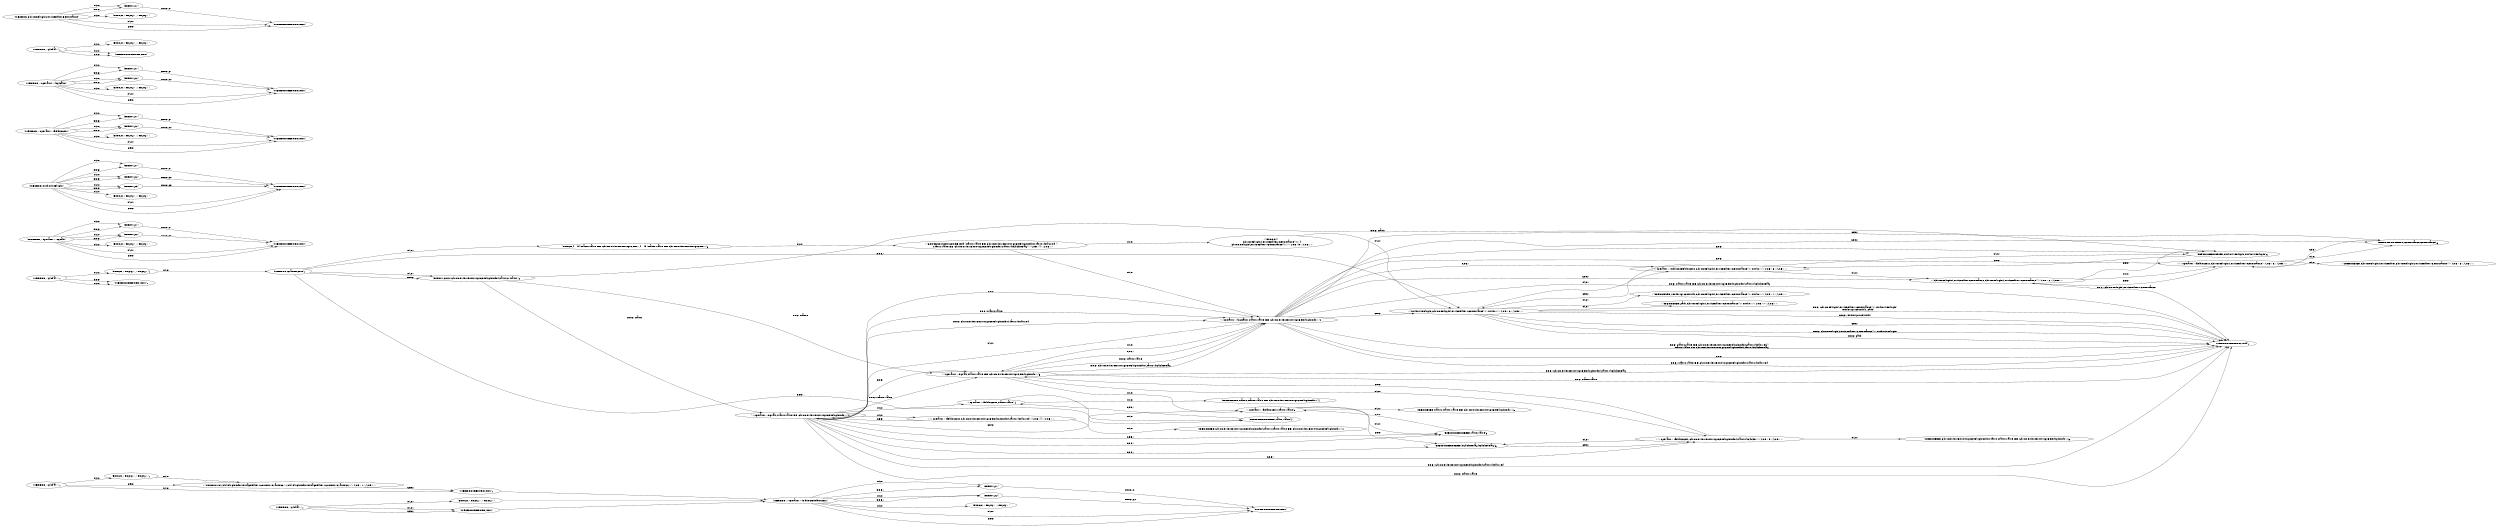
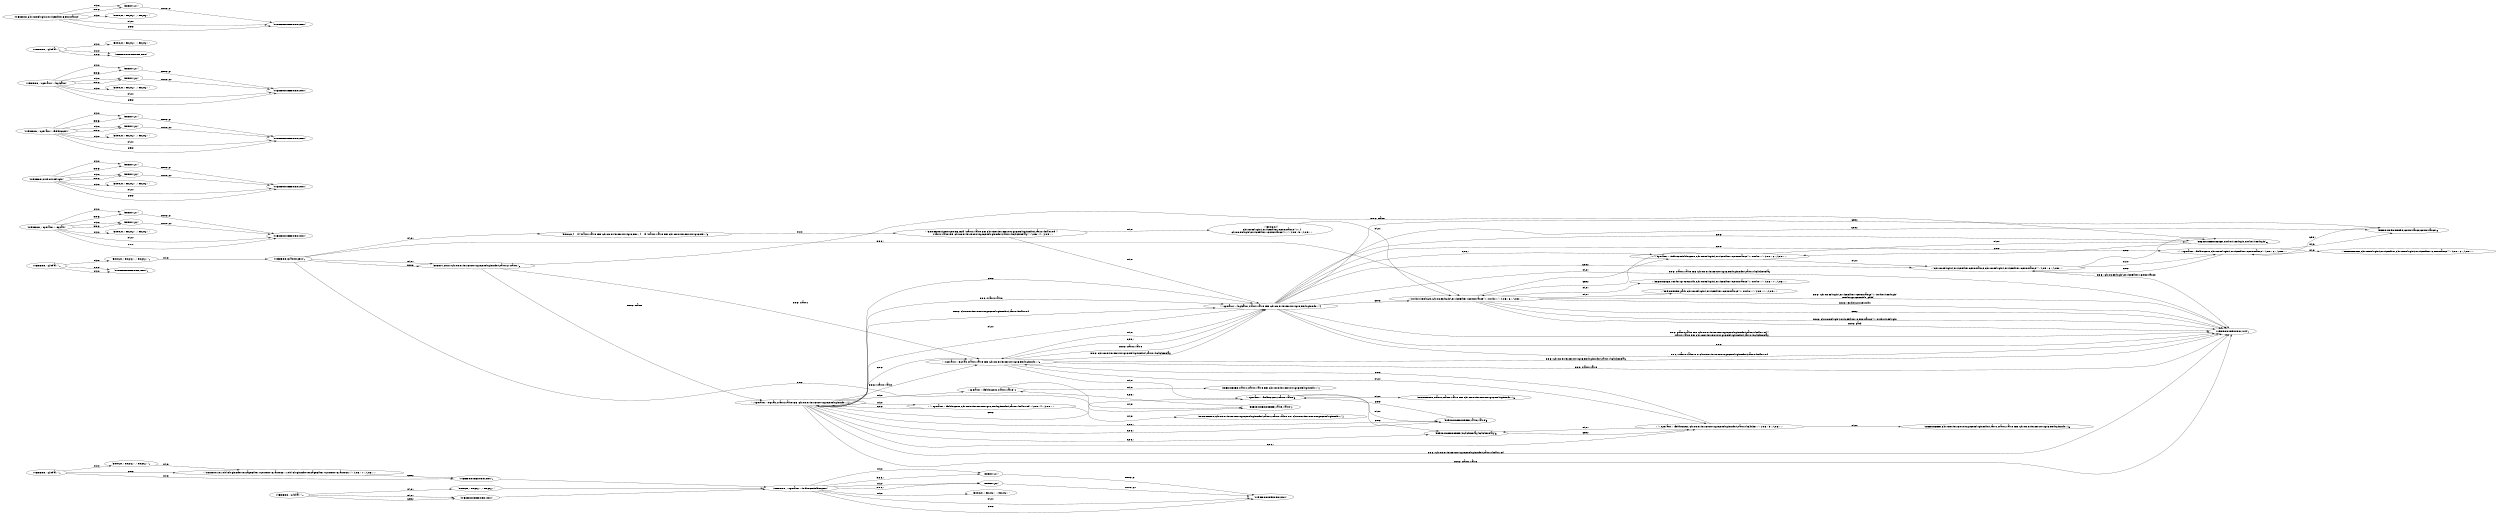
  digraph {
    rankdir=LR
    n1 [label=<(METHOD,&lt;operator&gt;.indirectFieldAccess)>]
    n2 [label=<(PARAM,p1)>]
    n3 [label=<(PARAM,p2)>]
    n4 [label=<(BLOCK,&lt;empty&gt;,&lt;empty&gt;)>]
    n5 [label=<(METHOD_RETURN,ANY)>]
    n6 [label=<(METHOD,&lt;global&gt;)<SUB>1</SUB>>]
    n7 [label=<(BLOCK,&lt;empty&gt;,&lt;empty&gt;)<SUB>1</SUB>>]
    n8 [label=<(METHOD_RETURN,ANY)<SUB>1</SUB>>]
    n9 [label=<(METHOD,GrantAccess)<SUB>1</SUB>>]
    n10 [label=<(PARAM,const ChromeViewHostMsg_GetPluginInfo_Status&amp; status)<SUB>2</SUB>>]
    n11 [label=<(BLOCK,{    if (status.value == ChromeViewHostMsg_GetP...,{    if (status.value == ChromeViewHostMsg_GetP...)<SUB>3</SUB>>]
    n12 [label=<(FIELD_IDENTIFIER,value,value)<SUB>4</SUB>>]
    n13 [label="<(AuthorizePlugin,ChromePluginServiceFilter::GetInstance()-&gt;Autho...)<SUB>6</SUB>>"]
    n14 [label=<(&lt;operator&gt;.equals,status.value == ChromeViewHostMsg_GetPluginInfo...)<SUB>4</SUB>>]
    n15 [label=<(&lt;operator&gt;.equals,status.value == ChromeViewHostMsg_GetPluginInfo...)<SUB>5</SUB>>]
    n16 [label=<(FIELD_IDENTIFIER,AuthorizePlugin,AuthorizePlugin)<SUB>6</SUB>>]
    n17 [label="<(CONTROL_STRUCTURE,IF,if (status.value == ChromeViewHostMsg_GetPluginInfo_Status::kAllowed ||\n      status.value == ChromeViewHostMsg_GetPluginInfo_Status::kClickToPlay))<SUB>4</SUB>>"]
    n18 [label=<(&lt;operator&gt;.fieldAccess,status.value)<SUB>4</SUB>>]
    n19 [label=<(METHOD_RETURN,void)<SUB>1</SUB>>]
    n20 [label="<(&lt;operator&gt;.indirectFieldAccess,ChromePluginServiceFilter::GetInstance()-&gt;Autho...)<SUB>6</SUB>>"]
    n21 [label="<(IDENTIFIER,render_process_id_,ChromePluginServiceFilter::GetInstance()-&gt;Autho...)<SUB>7</SUB>>"]
    n22 [label="<(IDENTIFIER,path,ChromePluginServiceFilter::GetInstance()-&gt;Autho...)<SUB>7</SUB>>"]
    n23 [label=<(&lt;operator&gt;.logicalOr,status.value == ChromeViewHostMsg_GetPluginInfo...)<SUB>4</SUB>>]
    n24 [label="<(&lt;operator&gt;.fieldAccess,ChromeViewHostMsg_GetPluginInfo_Status::kAllowed)<SUB>4</SUB>>"]
    n25 [label=<(&lt;operator&gt;.fieldAccess,status.value)<SUB>5</SUB>>]
    n26 [label=<(FIELD_IDENTIFIER,value,value)<SUB>5</SUB>>]
    n27 [label="<(&lt;operator&gt;.fieldAccess,ChromeViewHostMsg_GetPluginInfo_Status::kClickT...)<SUB>5</SUB>>"]
    n28 [label=<(FIELD_IDENTIFIER,kClickToPlay,kClickToPlay)<SUB>5</SUB>>]
    n29 [label="<(BLOCK,{\n    ChromePluginServiceFilter::GetInstance()-...,{\n    ChromePluginServiceFilter::GetInstance()-...)<SUB>5</SUB>>"]
    n30 [label="<(ChromePluginServiceFilter.GetInstance,ChromePluginServiceFilter::GetInstance())<SUB>6</SUB>>"]
    n31 [label="<(&lt;operator&gt;.fieldAccess,ChromePluginServiceFilter::GetInstance)<SUB>6</SUB>>"]
    n32 [label=<(FIELD_IDENTIFIER,GetInstance,GetInstance)<SUB>6</SUB>>]
    n33 [label="<(IDENTIFIER,ChromePluginServiceFilter,ChromePluginServiceFilter::GetInstance())<SUB>6</SUB>>"]
    n34 [label=<(IDENTIFIER,status,status.value == ChromeViewHostMsg_GetPluginInfo...)<SUB>4</SUB>>]
    n35 [label=<(IDENTIFIER,ChromeViewHostMsg_GetPluginInfo_Status,status.value == ChromeViewHostMsg_GetPluginInfo...)<SUB>4</SUB>>]
    n36 [label=<(IDENTIFIER,status,status.value == ChromeViewHostMsg_GetPluginInfo...)<SUB>5</SUB>>]
    n37 [label=<(IDENTIFIER,ChromeViewHostMsg_GetPluginInfo_Status,status.value == ChromeViewHostMsg_GetPluginInfo...)<SUB>5</SUB>>]
    n38 [label=<(METHOD,&lt;operator&gt;.equals)>]
    n39 [label=<(PARAM,p1)>]
    n40 [label=<(PARAM,p2)>]
    n41 [label=<(BLOCK,&lt;empty&gt;,&lt;empty&gt;)>]
    n42 [label=<(METHOD_RETURN,ANY)>]
    n43 [label=<(METHOD,AuthorizePlugin)>]
    n44 [label=<(PARAM,p1)>]
    n45 [label=<(PARAM,p2)>]
-   n46 [label=<(PARAM,p3)>]
    n47 [label=<(BLOCK,&lt;empty&gt;,&lt;empty&gt;)>]
    n48 [label=<(METHOD_RETURN,ANY)>]
    n49 [label=<(METHOD,&lt;operator&gt;.fieldAccess)>]
    n50 [label=<(PARAM,p1)>]
    n51 [label=<(PARAM,p2)>]
    n52 [label=<(BLOCK,&lt;empty&gt;,&lt;empty&gt;)>]
    n53 [label=<(METHOD_RETURN,ANY)>]
    n54 [label=<(METHOD,&lt;operator&gt;.logicalOr)>]
    n55 [label=<(PARAM,p1)>]
    n56 [label=<(PARAM,p2)>]
    n57 [label=<(BLOCK,&lt;empty&gt;,&lt;empty&gt;)>]
    n58 [label=<(METHOD_RETURN,ANY)>]
    n59 [label=<(METHOD,&lt;global&gt;)<SUB>1</SUB>>]
    n60 [label=<(BLOCK,&lt;empty&gt;,&lt;empty&gt;)>]
    n61 [label=<(METHOD_RETURN,ANY)>]
    n62 [label=<(METHOD,ChromePluginServiceFilter.GetInstance)>]
    n63 [label=<(PARAM,p1)>]
    n64 [label=<(BLOCK,&lt;empty&gt;,&lt;empty&gt;)>]
    n65 [label=<(METHOD_RETURN,ANY)>]
    n66 [label=<(METHOD,&lt;global&gt;)<SUB>1</SUB>>]
    n67 [label=<(BLOCK,&lt;empty&gt;,&lt;empty&gt;)<SUB>1</SUB>>]
    n68 [label="<(UNKNOWN,void PluginInfoMessageFilter::Context::GrantAcc...,void PluginInfoMessageFilter::Context::GrantAcc...)<SUB>1</SUB>>"]
    n69 [label=<(METHOD_RETURN,ANY)<SUB>1</SUB>>]
    n70 [label=<(METHOD,&lt;global&gt;)<SUB>1</SUB>>]
    n71 [label=<(BLOCK,&lt;empty&gt;,&lt;empty&gt;)>]
    n72 [label=<(METHOD_RETURN,ANY)>]
    n1 -> n2 [label="AST: "]
    n1 -> n2 [label="DDG: "]
    n1 -> n3 [label="AST: "]
    n1 -> n3 [label="DDG: "]
    n1 -> n4 [label="AST: "]
    n1 -> n5 [label="AST: "]
    n1 -> n5 [label="CFG: "]
    n2 -> n5 [label="DDG: p1"]
    n3 -> n5 [label="DDG: p2"]
    n6 -> n7 [label="AST: "]
    n6 -> n8 [label="AST: "]
    n6 -> n8 [label="CFG: "]
    n7 -> n9 [label="AST: "]
    n9 -> n10 [label="AST: "]
    n9 -> n10 [label="DDG: "]
    n9 -> n11 [label="AST: "]
    n9 -> n12 [label="CFG: "]
    n9 -> n13 [label="DDG: "]
    n10 -> n14 [label="DDG: status"]
    n10 -> n15 [label="DDG: status"]
    n10 -> n16 [label="DDG: status"]
    n11 -> n17 [label="AST: "]
    n12 -> n18 [label="CFG: "]
    n13 -> n19 [label="CFG: "]
    n13 -> n19 [label="DDG: ChromePluginServiceFilter::GetInstance()-&gt;AuthorizePlugin"]
    n13 -> n19 [label="DDG: path"]
    n13 -> n19 [label="DDG: ChromePluginServiceFilter::GetInstance()-&gt;AuthorizePlugin(\n        render_process_id_, path)"]
    n13 -> n19 [label="DDG: render_process_id_"]
    n13 -> n20 [label="AST: "]
    n13 -> n21 [label="AST: "]
    n13 -> n22 [label="AST: "]
    n14 -> n15 [label="DDG: status.value"]
    n14 -> n15 [label="CDG: "]
    n14 -> n18 [label="AST: "]
    n14 -> n19 [label="DDG: status.value"]
    n14 -> n19 [label="DDG: ChromeViewHostMsg_GetPluginInfo_Status::kAllowed"]
    n14 -> n23 [label="CFG: "]
    n14 -> n23 [label="DDG: status.value"]
    n14 -> n23 [label="DDG: ChromeViewHostMsg_GetPluginInfo_Status::kAllowed"]
    n14 -> n24 [label="AST: "]
    n14 -> n25 [label="CDG: "]
    n14 -> n26 [label="CFG: "]
    n14 -> n26 [label="CDG: "]
    n14 -> n27 [label="CDG: "]
    n14 -> n28 [label="CDG: "]
    n15 -> n19 [label="DDG: status.value"]
    n15 -> n19 [label="DDG: ChromeViewHostMsg_GetPluginInfo_Status::kClickToPlay"]
    n15 -> n23 [label="CFG: "]
    n15 -> n23 [label="DDG: status.value"]
    n15 -> n23 [label="DDG: ChromeViewHostMsg_GetPluginInfo_Status::kClickToPlay"]
    n15 -> n25 [label="AST: "]
    n15 -> n27 [label="AST: "]
    n16 -> n20 [label="CFG: "]
    n17 -> n23 [label="AST: "]
    n17 -> n29 [label="AST: "]
    n18 -> n12 [label="AST: "]
    n18 -> n34 [label="AST: "]
    n20 -> n13 [label="CFG: "]
    n20 -> n16 [label="AST: "]
    n20 -> n30 [label="AST: "]
    n23 -> n13 [label="CDG: "]
    n23 -> n14 [label="AST: "]
    n23 -> n15 [label="AST: "]
    n23 -> n16 [label="CDG: "]
    n23 -> n19 [label="CFG: "]
    n23 -> n19 [label="DDG: status.value == ChromeViewHostMsg_GetPluginInfo_Status::kAllowed"]
    n23 -> n19 [label="DDG: status.value == ChromeViewHostMsg_GetPluginInfo_Status::kClickToPlay"]
    n23 -> n19 [label="DDG: status.value == ChromeViewHostMsg_GetPluginInfo_Status::kAllowed ||\n      status.value == ChromeViewHostMsg_GetPluginInfo_Status::kClickToPlay"]
    n23 -> n20 [label="CDG: "]
    n23 -> n30 [label="CDG: "]
    n23 -> n31 [label="CDG: "]
    n23 -> n32 [label="CFG: "]
    n23 -> n32 [label="CDG: "]
    n24 -> n14 [label="CFG: "]
    n24 -> n35 [label="AST: "]
    n25 -> n26 [label="AST: "]
    n25 -> n28 [label="CFG: "]
    n25 -> n36 [label="AST: "]
    n26 -> n25 [label="CFG: "]
    n27 -> n15 [label="CFG: "]
    n27 -> n28 [label="AST: "]
    n27 -> n37 [label="AST: "]
    n28 -> n27 [label="CFG: "]
    n29 -> n13 [label="AST: "]
    n30 -> n16 [label="CFG: "]
    n30 -> n19 [label="DDG: ChromePluginServiceFilter::GetInstance"]
    n30 -> n31 [label="AST: "]
    n31 -> n30 [label="CFG: "]
    n31 -> n32 [label="AST: "]
    n31 -> n33 [label="AST: "]
    n32 -> n31 [label="CFG: "]
    n38 -> n39 [label="AST: "]
    n38 -> n39 [label="DDG: "]
    n38 -> n40 [label="AST: "]
    n38 -> n40 [label="DDG: "]
    n38 -> n41 [label="AST: "]
    n38 -> n42 [label="AST: "]
    n38 -> n42 [label="CFG: "]
    n39 -> n42 [label="DDG: p1"]
    n40 -> n42 [label="DDG: p2"]
    n43 -> n44 [label="AST: "]
    n43 -> n44 [label="DDG: "]
    n43 -> n45 [label="AST: "]
    n43 -> n45 [label="DDG: "]
-   n43 -> n46 [label="AST: "]
-   n43 -> n46 [label="DDG: "]
    n43 -> n47 [label="AST: "]
    n43 -> n48 [label="AST: "]
    n43 -> n48 [label="CFG: "]
    n44 -> n48 [label="DDG: p1"]
    n45 -> n48 [label="DDG: p2"]
-   n46 -> n48 [label="DDG: p3"]
    n49 -> n50 [label="AST: "]
    n49 -> n50 [label="DDG: "]
    n49 -> n51 [label="AST: "]
    n49 -> n51 [label="DDG: "]
    n49 -> n52 [label="AST: "]
    n49 -> n53 [label="AST: "]
    n49 -> n53 [label="CFG: "]
    n50 -> n53 [label="DDG: p1"]
    n51 -> n53 [label="DDG: p2"]
    n54 -> n55 [label="AST: "]
    n54 -> n55 [label="DDG: "]
    n54 -> n56 [label="AST: "]
    n54 -> n56 [label="DDG: "]
    n54 -> n57 [label="AST: "]
    n54 -> n58 [label="AST: "]
    n54 -> n58 [label="CFG: "]
    n55 -> n58 [label="DDG: p1"]
    n56 -> n58 [label="DDG: p2"]
    n59 -> n60 [label="AST: "]
    n59 -> n61 [label="AST: "]
    n59 -> n61 [label="CFG: "]
    n62 -> n63 [label="AST: "]
    n62 -> n63 [label="DDG: "]
    n62 -> n64 [label="AST: "]
    n62 -> n65 [label="AST: "]
    n62 -> n65 [label="CFG: "]
    n63 -> n65 [label="DDG: p1"]
    n66 -> n67 [label="AST: "]
    n66 -> n68 [label="CFG: "]
    n66 -> n69 [label="AST: "]
    n67 -> n68 [label="AST: "]
    n68 -> n69 [label="CFG: "]
    n69 -> n1
    n70 -> n71 [label="AST: "]
    n70 -> n72 [label="AST: "]
    n70 -> n72 [label="CFG: "]
    n71 -> n1
    n72 -> n1
  }
